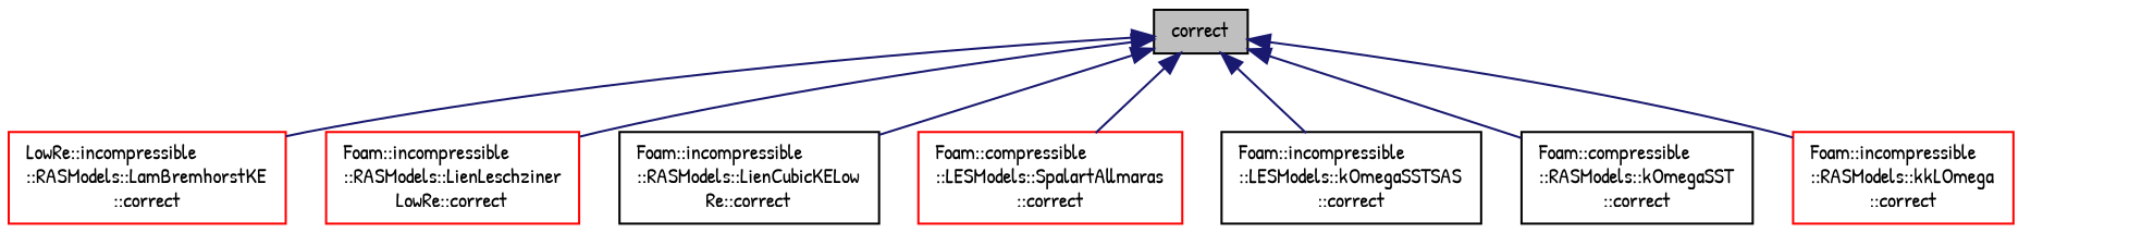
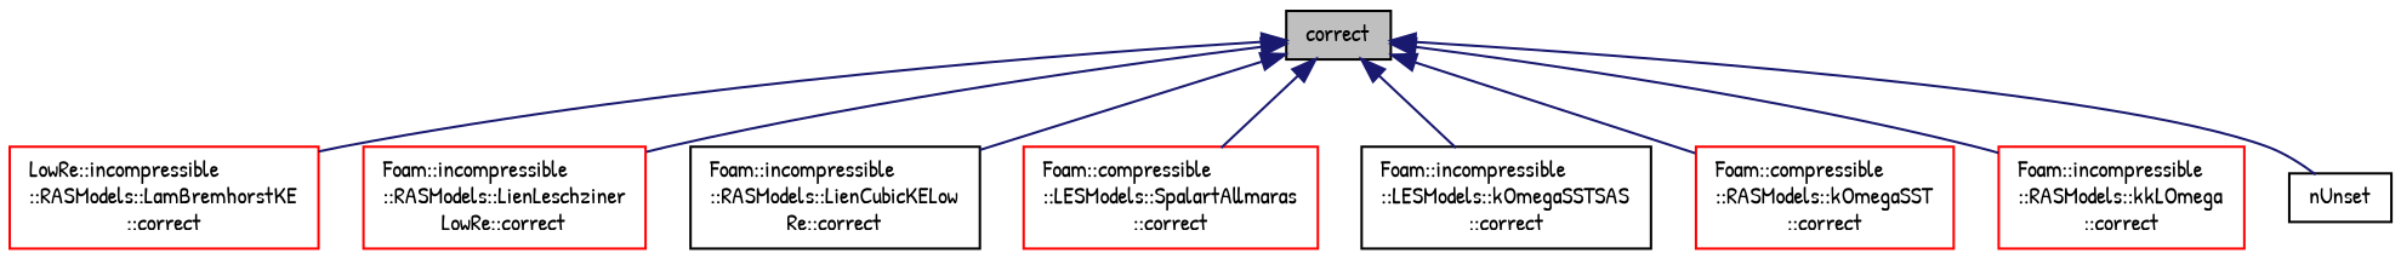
  digraph {
    fontname="Patrick Hand"
    rankdir=TB
    node [color=red fontname="Patrick Hand" fontsize=10 shape=record]
    edge [color=midnightblue dir=back fontname="Patrick Hand" fontsize=10 labelfontname=FreeSans labelfontsize=10 style=solid]
    n1 [color=black fillcolor=grey75 fontcolor=black height=0.2 label=correct style=filled width=0.4]
    n2 [height=0.2 label="LowRe::incompressible\l::RASModels::LamBremhorstKE\l::correct" width=0.4]
    n3 [height=0.2 label="Foam::incompressible\l::RASModels::LienLeschziner\lLowRe::correct" width=0.4]
    n4 [color=black height=0.2 label="Foam::incompressible\l::RASModels::LienCubicKELow\lRe::correct" width=0.4]
    n5 [height=0.2 label="Foam::compressible\l::LESModels::SpalartAllmaras\l::correct" width=0.4]
    n6 [color=black height=0.2 label="Foam::incompressible\l::LESModels::kOmegaSSTSAS\l::correct" width=0.4]
-   n7 [color=black height=0.2 label="Foam::compressible\l::RASModels::kOmegaSST\l::correct" width=0.4]
+   n7 [height=0.2 label="Foam::compressible\l::RASModels::kOmegaSST\l::correct" width=0.4]
    n8 [height=0.2 label="Foam::incompressible\l::RASModels::kkLOmega\l::correct" width=0.4]
+   n9 [color=black height=0.2 label=nUnset width=0.4]
    n1 -> n2
    n1 -> n3
    n1 -> n4
    n1 -> n5
    n1 -> n6
    n1 -> n7
    n1 -> n8
+   n1 -> n9
  }
